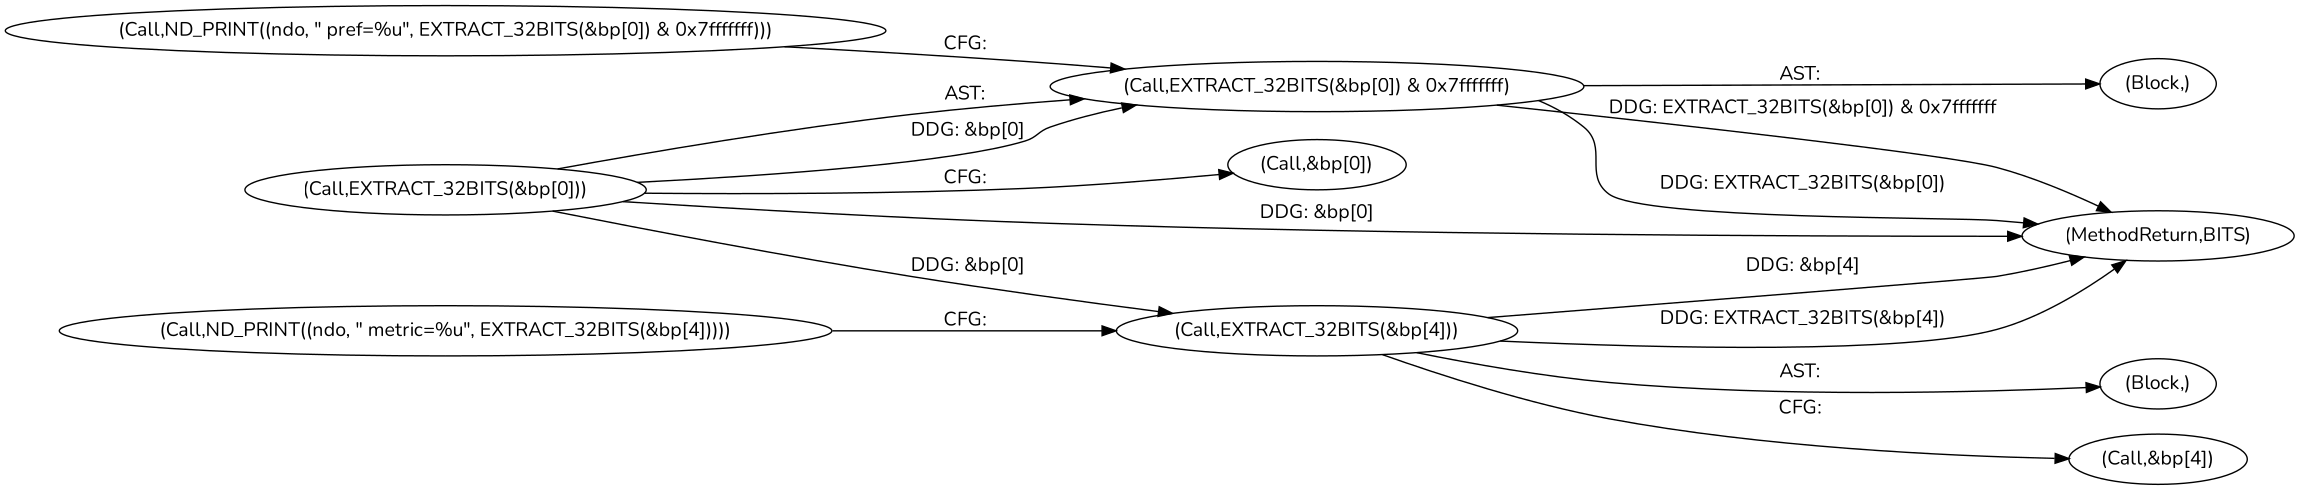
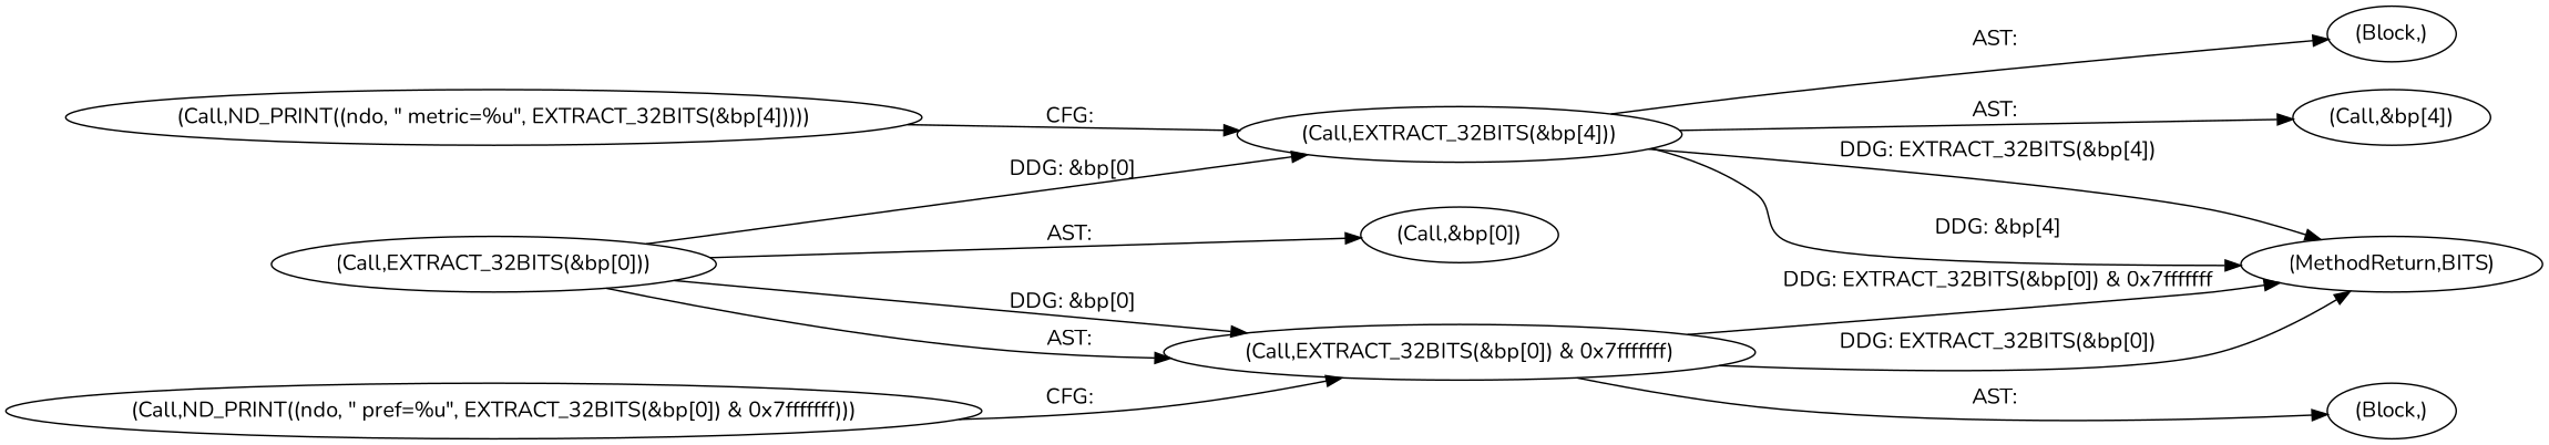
  digraph {
    fontname=Nunito
    rankdir=LR
    node [fontname=Nunito]
    edge [fontname=Nunito]
    n1 [label="(Call,EXTRACT_32BITS(&bp[0]))"]
    n2 [label="(Call,EXTRACT_32BITS(&bp[0]) & 0x7fffffff)"]
    n3 [label="(Call,EXTRACT_32BITS(&bp[4]))"]
    n4 [label="(MethodReturn,BITS)"]
    n5 [label="(Call,&bp[0])"]
    n6 [label="(Block,)"]
    n7 [label="(Block,)"]
    n8 [label="(Call,&bp[4])"]
    n9 [label="(Call,ND_PRINT((ndo, \" pref=%u\", EXTRACT_32BITS(&bp[0]) & 0x7fffffff)))"]
    n10 [label="(Call,ND_PRINT((ndo, \" metric=%u\", EXTRACT_32BITS(&bp[4]))))"]
    n1 -> n2 [label="AST: "]
    n1 -> n2 [label="DDG: &bp[0]"]
    n1 -> n3 [label="DDG: &bp[0]"]
-   n1 -> n4 [label="DDG: &bp[0]"]
-   n1 -> n5 [label="CFG: "]
+   n1 -> n5 [label="AST: "]
    n2 -> n4 [label="DDG: EXTRACT_32BITS(&bp[0]) & 0x7fffffff"]
    n2 -> n4 [label="DDG: EXTRACT_32BITS(&bp[0])"]
    n2 -> n6 [label="AST: "]
    n3 -> n4 [label="DDG: EXTRACT_32BITS(&bp[4])"]
    n3 -> n4 [label="DDG: &bp[4]"]
    n3 -> n7 [label="AST: "]
-   n3 -> n8 [label="CFG: "]
+   n3 -> n8 [label="AST: "]
    n9 -> n2 [label="CFG: "]
    n10 -> n3 [label="CFG: "]
  }
